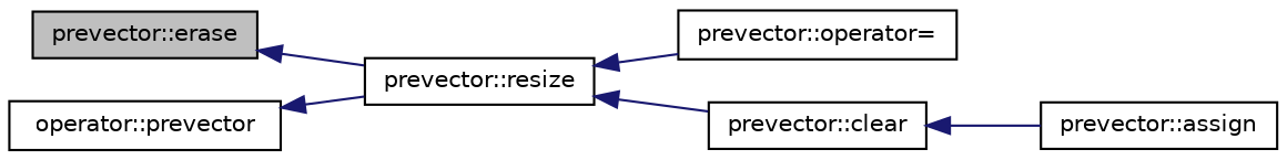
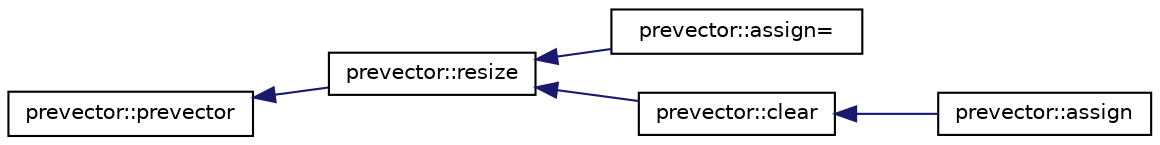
  digraph {
    rankdir=LR
    node [color=black fillcolor=white fontname=Helvetica fontsize=10 shape=record style=filled]
    edge [color=midnightblue dir=back fontname=Helvetica fontsize=10 labelfontname=Helvetica labelfontsize=10 style=solid]
-   n1 [fillcolor=grey75 fontcolor=black height=0.2 label="prevector::erase" width=0.4]
    n2 [height=0.2 label="prevector::resize" width=0.4]
-   n3 [height=0.2 label="prevector::operator=" width=0.4]
+   n3 [height=0.2 label="prevector::assign=" width=0.4]
    n4 [height=0.2 label="prevector::clear" width=0.4]
-   n5 [height=0.2 label="operator::prevector" width=0.4]
+   n5 [height=0.2 label="prevector::prevector" width=0.4]
    n6 [height=0.2 label="prevector::assign" width=0.4]
-   n1 -> n2
    n2 -> n3
    n2 -> n4
    n4 -> n6
    n5 -> n2
  }
